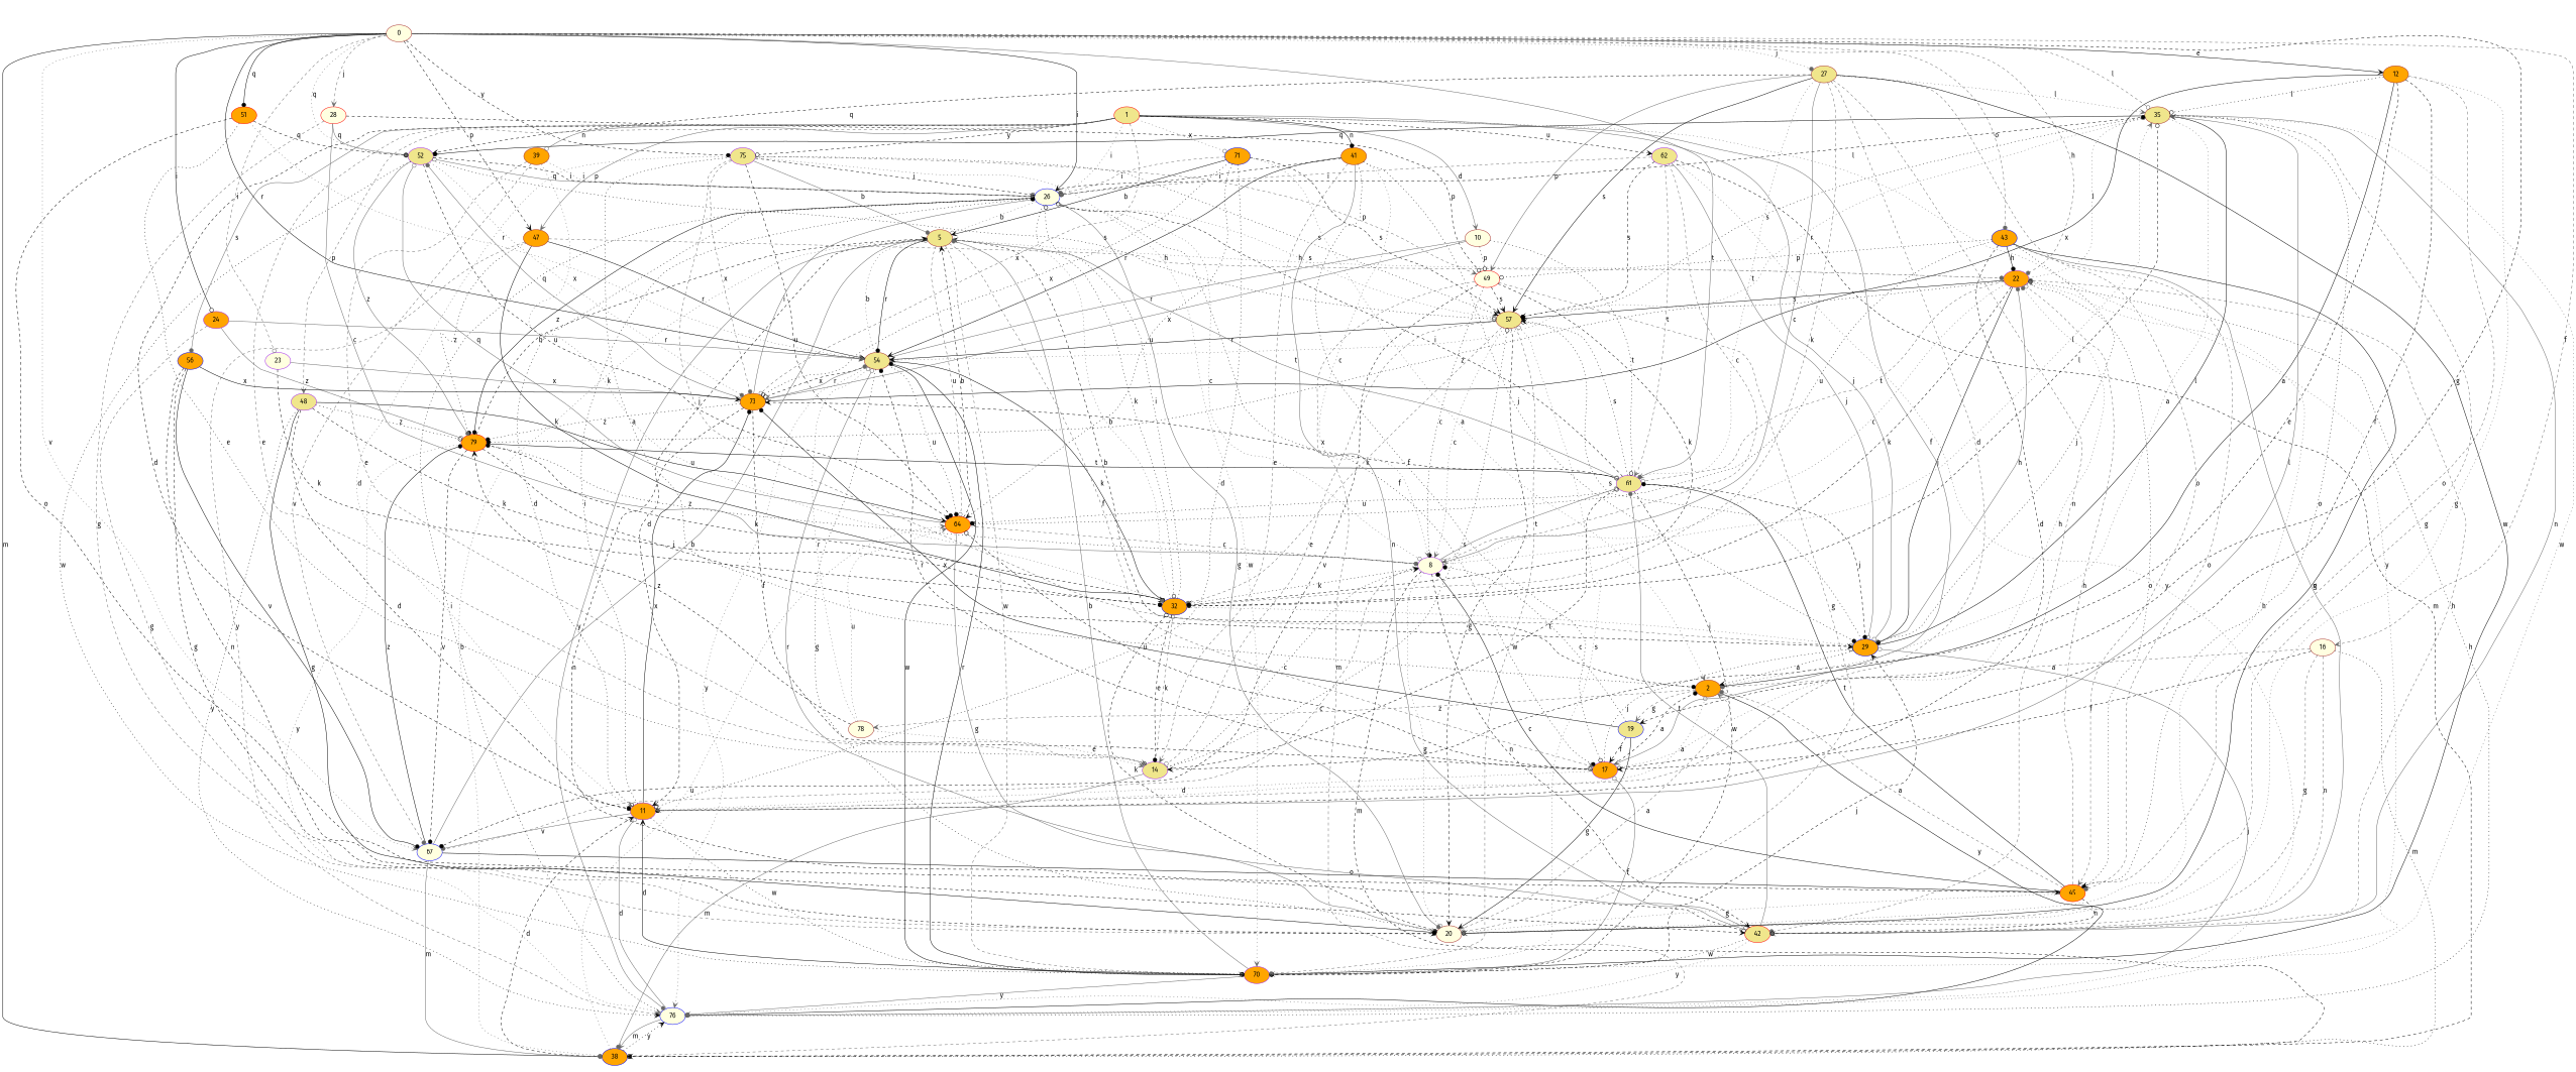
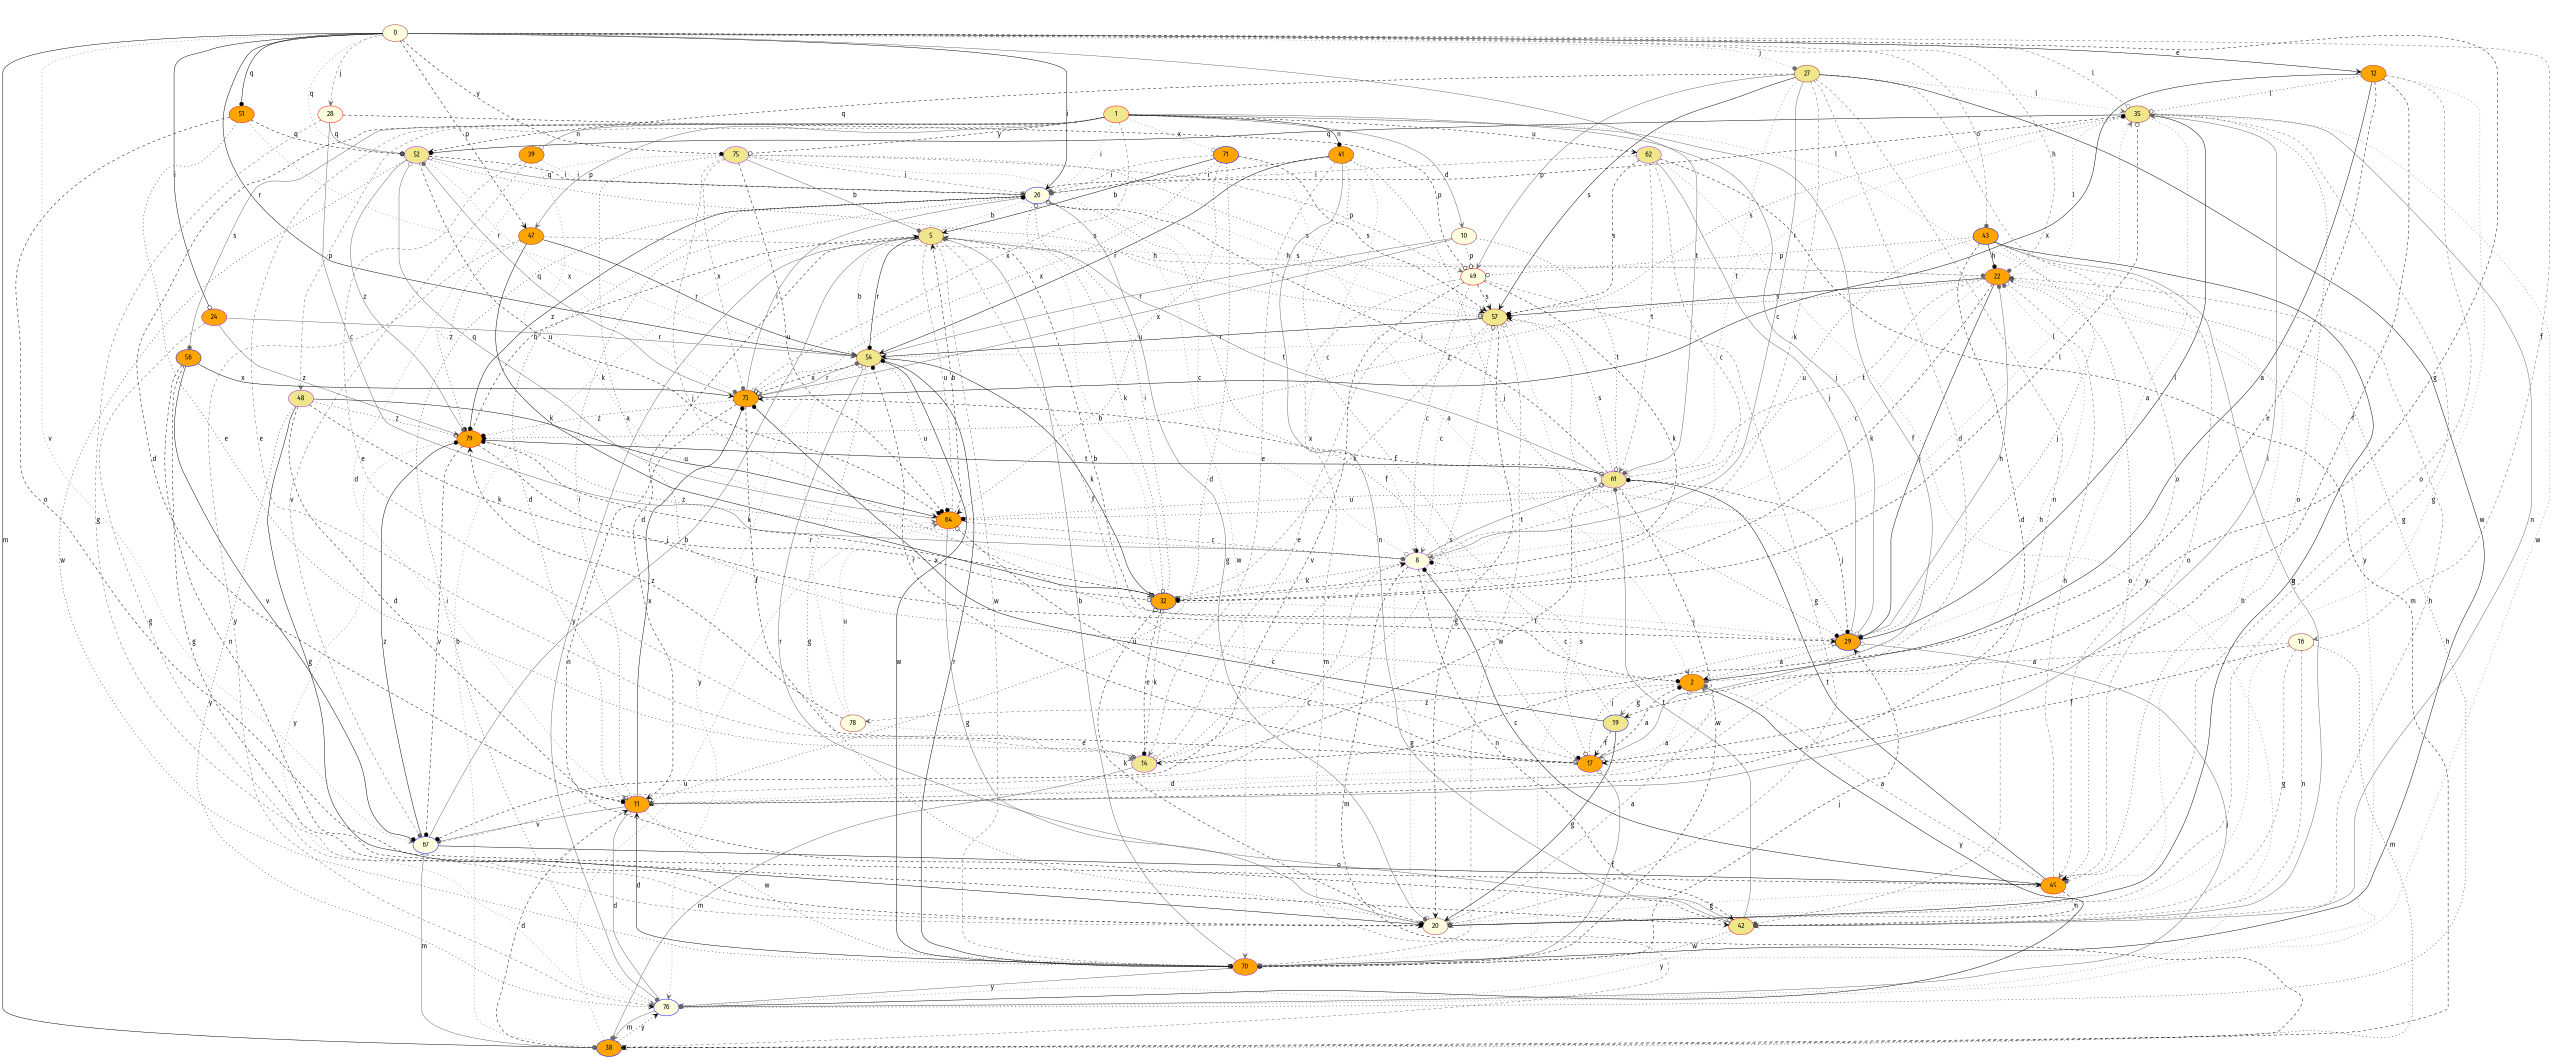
  strict digraph {
    fontname="Fira Sans"
    node [color=brown fillcolor=orange fontname="Fira Sans" style=filled]
    edge [arrowhead=vee color=black fontname="Fira Sans" style=dashed]
    0 [fillcolor=lightyellow]
    12
    16 [fillcolor=lightyellow]
    19 [color=blue fillcolor=khaki]
    22 [color=purple]
-   23 [color=purple fillcolor=lightyellow]
    24 [color=purple]
    26 [color=blue fillcolor=lightyellow]
    27 [fillcolor=khaki]
    28 [color=red fillcolor=lightyellow]
    35 [fillcolor=khaki]
    38 [color=blue]
    43 [color=blue]
    47
    51 [color=red]
    52 [color=purple fillcolor=khaki]
    54 [fillcolor=khaki]
    61 [color=purple fillcolor=khaki]
    67 [color=blue fillcolor=lightyellow]
    75 [color=purple fillcolor=khaki]
    14 [color=purple fillcolor=khaki]
    17 [color=purple]
    73
    2
    20 [fillcolor=lightyellow]
    45 [color=red]
    42 [color=red fillcolor=khaki]
    8 [color=purple fillcolor=lightyellow]
    29 [color=blue]
    32 [color=blue]
    79 [color=red]
    57 [fillcolor=khaki]
    11 [color=purple]
    5 [fillcolor=khaki]
    70 [color=purple]
    49 [color=red fillcolor=lightyellow]
    76 [color=blue fillcolor=lightyellow]
    64 [color=red]
    1 [color=red fillcolor=khaki]
    10 [fillcolor=lightyellow]
    39
    41
    48 [color=purple fillcolor=khaki]
    56 [color=blue]
    62 [color=purple fillcolor=khaki]
    71 [color=blue]
    78 [fillcolor=lightyellow]
    0 -> 12 [label=e style=solid]
    0 -> 16 [color=gray40 label=f]
    0 -> 19 [label=g]
    0 -> 22 [arrowhead=dot color=gray40 label=h]
-   0 -> 23 [arrowhead=odot color=gray40 label=i]
    0 -> 24 [arrowhead=odot label=i style=solid]
    0 -> 26 [label=i style=solid]
    0 -> 27 [arrowhead=dot color=gray40 label=j style=dotted]
    0 -> 28 [color=gray40 label=j]
    0 -> 35 [arrowhead=odot color=gray40 label=l]
    0 -> 38 [arrowhead=odot label=m style=solid]
    0 -> 43 [arrowhead=dot color=gray40 label=o]
    0 -> 47 [label=p]
    0 -> 51 [arrowhead=dot label=q style=solid]
    0 -> 52 [arrowhead=dot color=gray40 label=q style=dotted]
    0 -> 54 [label=r style=solid]
    0 -> 61 [color=gray40 label=t style=solid]
    0 -> 67 [color=gray40 label=v style=dotted]
    0 -> 75 [arrowhead=dot label=y]
    12 -> 35 [arrowhead=odot label=l style=dotted]
    12 -> 14 [label=e]
    12 -> 17 [arrowhead=odot label=f]
    12 -> 73 [arrowhead=odot label=x style=solid]
    12 -> 2 [arrowhead=odot label=a style=solid]
    12 -> 20 [color=gray40 label=g style=dotted]
    12 -> 45 [arrowhead=dot color=gray40 label=o]
    16 -> 38 [arrowhead=dot label=m style=dotted]
    16 -> 17 [label=f]
    16 -> 2 [arrowhead=dot color=gray40 label=a]
    16 -> 20 [arrowhead=dot color=gray40 label=g]
    16 -> 42 [color=gray40 label=n]
    19 -> 17 [label=f]
    19 -> 73 [arrowhead=dot label=x style=solid]
    19 -> 20 [label=g style=solid]
    19 -> 8 [arrowhead=dot label=c style=dotted]
    22 -> 35 [arrowhead=odot color=gray40 label=l style=dotted]
    22 -> 61 [arrowhead=odot color=gray40 label=t]
    22 -> 45 [label=o style=dotted]
    22 -> 8 [arrowhead=odot color=gray40 label=c style=dotted]
    22 -> 29 [arrowhead=dot label=j style=solid]
    22 -> 32 [arrowhead=dot label=k]
    22 -> 79 [arrowhead=dot label=z style=dotted]
    22 -> 57 [arrowhead=dot label=s style=solid]
-   23 -> 73 [arrowhead=odot color=gray40 label=x style=solid]
-   23 -> 32 [arrowhead=dot label=k]
    24 -> 54 [color=gray40 label=r style=solid]
    24 -> 20 [arrowhead=dot color=gray40 label=g]
-   24 -> 79 [arrowhead=odot color=gray40 label=z style=solid]
+   24 -> 79 [color=gray40 label=z style=solid]
    26 -> 35 [arrowhead=dot label=l]
    26 -> 52 [arrowhead=odot color=gray40 label=q style=solid]
    26 -> 17 [arrowhead=dot label=f style=dotted]
    26 -> 20 [arrowhead=dot color=gray40 label=g style=solid]
    26 -> 8 [arrowhead=odot color=gray40 label=c style=dotted]
    26 -> 32 [arrowhead=odot label=k style=dotted]
    26 -> 79 [arrowhead=dot label=z style=solid]
    26 -> 57 [arrowhead=odot color=gray40 label=s style=dotted]
    26 -> 11 [arrowhead=odot label=d style=dotted]
    26 -> 5 [arrowhead=odot color=gray40 label=b style=dotted]
    27 -> 35 [color=gray40 label=l style=dotted]
    27 -> 52 [label=q]
    27 -> 61 [arrowhead=dot color=gray40 label=t style=dotted]
    27 -> 45 [color=gray40 label=o]
    27 -> 42 [arrowhead=dot color=gray40 label=n]
    27 -> 8 [color=gray40 label=c style=solid]
    27 -> 32 [arrowhead=dot color=gray40 label=k]
    27 -> 57 [label=s style=solid]
    27 -> 11 [arrowhead=odot color=gray40 label=d]
    27 -> 70 [arrowhead=dot label=w style=solid]
    27 -> 49 [color=gray40 label=p style=solid]
    28 -> 52 [arrowhead=dot color=gray40 label=q style=solid]
    28 -> 20 [arrowhead=dot color=gray40 label=g]
    28 -> 8 [arrowhead=dot color=gray40 label=c style=solid]
    28 -> 49 [arrowhead=odot label=p]
    35 -> 52 [arrowhead=dot label=q style=solid]
    35 -> 54 [color=gray40 label=r style=dotted]
    35 -> 2 [arrowhead=odot color=gray40 label=a style=dotted]
    35 -> 20 [color=gray40 label=g]
    35 -> 45 [label=o style=dotted]
    35 -> 42 [arrowhead=odot color=gray40 label=n style=solid]
    35 -> 57 [label=s style=dotted]
    35 -> 70 [color=gray40 label=w style=dotted]
    38 -> 11 [label=d]
    38 -> 5 [arrowhead=dot color=gray40 label=b style=dotted]
    38 -> 76 [label=y style=dotted]
    38 -> 64 [color=gray40 label=u style=dotted]
    43 -> 22 [arrowhead=dot label=h style=solid]
    43 -> 20 [arrowhead=odot label=g style=solid]
    43 -> 45 [arrowhead=dot color=gray40 label=o]
    43 -> 42 [arrowhead=dot color=gray40 label=n style=solid]
    43 -> 29 [arrowhead=odot label=j style=dotted]
    43 -> 11 [arrowhead=dot label=d]
    43 -> 49 [arrowhead=odot label=p style=dotted]
    43 -> 64 [label=u style=dotted]
    47 -> 22 [arrowhead=dot color=gray40 label=h]
    47 -> 54 [label=r style=solid]
    47 -> 32 [label=k style=solid]
    47 -> 79 [arrowhead=dot label=z style=dotted]
    47 -> 76 [color=gray40 label=y]
    51 -> 52 [arrowhead=odot label=q]
    51 -> 54 [color=gray40 label=r style=dotted]
    51 -> 14 [arrowhead=odot label=e style=dotted]
    51 -> 45 [arrowhead=odot label=o]
    52 -> 26 [arrowhead=dot label=i]
    52 -> 73 [arrowhead=dot color=gray40 label=x style=dotted]
    52 -> 79 [arrowhead=dot color=gray40 label=z style=solid]
    52 -> 57 [arrowhead=odot label=s style=dotted]
    52 -> 70 [arrowhead=odot label=w style=dotted]
    52 -> 64 [arrowhead=dot label=u]
    54 -> 73 [arrowhead=odot label=x]
    54 -> 20 [arrowhead=dot label=g style=dotted]
    54 -> 32 [arrowhead=dot label=k style=solid]
    54 -> 5 [arrowhead=odot color=gray40 label=b style=dotted]
    54 -> 70 [arrowhead=dot label=w style=solid]
    54 -> 76 [color=gray40 label=y style=dotted]
    54 -> 64 [arrowhead=dot label=u style=dotted]
    61 -> 26 [arrowhead=odot label=i]
    61 -> 73 [label=x]
    61 -> 29 [arrowhead=dot label=j]
    61 -> 57 [arrowhead=odot label=s style=dotted]
    61 -> 70 [arrowhead=odot label=w]
    61 -> 64 [arrowhead=dot label=u style=dotted]
    67 -> 38 [arrowhead=dot color=gray40 label=m style=solid]
    67 -> 45 [label=o style=solid]
    67 -> 8 [color=gray40 label=c]
    67 -> 79 [arrowhead=dot label=z style=solid]
    67 -> 5 [color=gray40 label=b style=solid]
-   75 -> 26 [arrowhead=odot label=i]
+   75 -> 26 [arrowhead=odot color=gray40 label=i]
    75 -> 73 [arrowhead=dot color=gray40 label=x]
    75 -> 2 [arrowhead=dot label=a style=dotted]
    75 -> 29 [arrowhead=odot color=gray40 label=j]
    75 -> 57 [label=s style=dotted]
    75 -> 11 [color=gray40 label=d style=dotted]
    75 -> 5 [arrowhead=dot color=gray40 label=b style=solid]
    75 -> 70 [color=gray40 label=w style=dotted]
    75 -> 49 [color=gray40 label=p]
    75 -> 64 [arrowhead=dot label=u]
    14 -> 38 [arrowhead=dot color=gray40 label=m style=solid]
    14 -> 61 [arrowhead=odot label=t]
    14 -> 8 [label=c style=dotted]
    14 -> 32 [arrowhead=odot color=gray40 label=k]
    14 -> 57 [arrowhead=odot label=s style=dotted]
    17 -> 22 [arrowhead=dot color=gray40 label=h style=dotted]
    17 -> 54 [arrowhead=dot label=r]
    17 -> 2 [arrowhead=dot label=a]
    17 -> 29 [arrowhead=odot label=j style=dotted]
    17 -> 11 [color=gray40 label=d style=dotted]
    17 -> 64 [arrowhead=odot label=u]
    73 -> 26 [arrowhead=dot color=gray40 label=i style=solid]
    73 -> 52 [arrowhead=dot color=gray40 label=q style=solid]
    73 -> 54 [arrowhead=dot color=gray40 label=r style=solid]
    73 -> 17 [arrowhead=odot label=f]
    73 -> 42 [arrowhead=odot label=n]
    73 -> 79 [arrowhead=dot label=z style=dotted]
    2 -> 19 [color=gray40 label=g]
    2 -> 5 [label=b]
    2 -> 76 [arrowhead=dot label=y style=solid]
    2 -> 78 [color=gray40 label=z]
    20 -> 22 [color=gray40 label=h style=dotted]
    20 -> 2 [color=gray40 label=a]
    20 -> 32 [arrowhead=odot label=k]
    45 -> 22 [arrowhead=odot color=gray40 label=h]
    45 -> 61 [arrowhead=dot label=t style=solid]
    45 -> 2 [arrowhead=dot color=gray40 label=a]
    45 -> 20 [arrowhead=odot color=gray40 label=g style=dotted]
    45 -> 42 [arrowhead=odot label=n]
    45 -> 8 [arrowhead=dot label=c style=solid]
    42 -> 22 [arrowhead=dot color=gray40 label=h]
    42 -> 54 [arrowhead=odot color=gray40 label=r style=solid]
    42 -> 61 [arrowhead=dot color=gray40 label=t style=solid]
    42 -> 70 [arrowhead=dot label=w style=dotted]
    42 -> 76 [arrowhead=dot color=gray40 label=y style=dotted]
    8 -> 35 [color=gray40 label=l style=dotted]
    8 -> 38 [arrowhead=odot label=m]
    8 -> 61 [arrowhead=odot color=gray40 label=t style=solid]
    8 -> 20 [arrowhead=odot color=gray40 label=g style=dotted]
    8 -> 42 [label=n]
    8 -> 32 [label=k style=dotted]
    8 -> 79 [arrowhead=dot label=z style=dotted]
    29 -> 22 [arrowhead=dot color=gray40 label=h style=solid]
    29 -> 35 [label=l style=solid]
    29 -> 2 [label=a style=dotted]
    29 -> 57 [label=s style=dotted]
    32 -> 26 [arrowhead=odot label=i style=dotted]
    32 -> 35 [arrowhead=odot label=l]
    32 -> 14 [arrowhead=dot label=e]
    32 -> 29 [arrowhead=odot color=gray40 label=j style=dotted]
    32 -> 5 [arrowhead=odot color=gray40 label=b style=dotted]
    79 -> 61 [arrowhead=odot label=t style=solid]
    79 -> 67 [arrowhead=dot label=v]
    79 -> 29 [label=j]
    79 -> 32 [label=k]
    79 -> 5 [label=b]
    79 -> 76 [color=gray40 label=y style=dotted]
    57 -> 54 [label=r style=solid]
    57 -> 14 [arrowhead=odot color=gray40 label=e]
    57 -> 20 [label=g]
    57 -> 8 [color=gray40 label=c style=dotted]
    57 -> 32 [arrowhead=dot color=gray40 label=k]
    57 -> 70 [arrowhead=dot color=gray40 label=w]
    11 -> 26 [arrowhead=dot label=i style=dotted]
    11 -> 35 [color=gray40 label=l style=solid]
    11 -> 67 [arrowhead=dot color=gray40 label=v style=solid]
    11 -> 73 [arrowhead=dot label=x style=solid]
    11 -> 2 [arrowhead=odot color=gray40 label=a style=dotted]
    11 -> 70 [arrowhead=odot label=w style=dotted]
    5 -> 22 [arrowhead=odot color=gray40 label=h style=dotted]
    5 -> 54 [arrowhead=dot label=r style=solid]
    5 -> 61 [arrowhead=odot color=gray40 label=t style=solid]
    5 -> 17 [color=gray40 label=f]
    5 -> 11 [label=d]
    5 -> 70 [color=gray40 label=w]
    5 -> 76 [arrowhead=dot color=gray40 label=y style=solid]
    5 -> 64 [arrowhead=odot color=gray40 label=u]
    70 -> 54 [arrowhead=dot label=r style=solid]
    70 -> 17 [arrowhead=odot color=gray40 label=f style=solid]
    70 -> 29 [label=j]
    70 -> 57 [arrowhead=odot color=gray40 label=s style=dotted]
    70 -> 11 [label=d style=solid]
    70 -> 5 [arrowhead=dot color=gray40 label=b style=solid]
    70 -> 76 [color=gray40 label=y style=solid]
    49 -> 38 [arrowhead=dot color=gray40 label=m]
    49 -> 67 [arrowhead=dot label=v]
    49 -> 20 [arrowhead=odot color=gray40 label=g]
    49 -> 8 [arrowhead=dot label=c style=dotted]
    49 -> 32 [arrowhead=dot label=k]
    49 -> 57 [label=s]
    76 -> 22 [arrowhead=odot label=h style=dotted]
    76 -> 26 [arrowhead=dot label=i style=dotted]
    76 -> 38 [color=gray40 label=m style=solid]
    76 -> 29 [arrowhead=odot color=gray40 label=j style=solid]
    76 -> 11 [arrowhead=odot color=gray40 label=d style=solid]
    64 -> 52 [arrowhead=odot color=gray40 label=q style=solid]
    64 -> 20 [color=gray40 label=g style=solid]
    64 -> 8 [arrowhead=odot color=gray40 label=c]
    64 -> 5 [label=b]
    1 -> 26 [arrowhead=dot color=gray40 label=i style=dotted]
    1 -> 47 [color=gray40 label=p style=solid]
    1 -> 75 [arrowhead=odot label=y]
    1 -> 14 [color=gray40 label=e]
    1 -> 17 [color=gray40 label=f style=solid]
    1 -> 73 [arrowhead=odot color=gray40 label=x]
    1 -> 29 [arrowhead=odot color=gray40 label=j style=solid]
    1 -> 11 [arrowhead=dot label=d]
    1 -> 76 [arrowhead=odot color=gray40 label=y style=dotted]
    1 -> 10 [color=gray40 label=d style=solid]
    1 -> 39 [arrowhead=odot color=gray40 label=n style=solid]
    1 -> 41 [arrowhead=dot label=n style=solid]
    1 -> 48 [color=gray40 label=p]
    1 -> 56 [arrowhead=dot color=gray40 label=s style=solid]
    1 -> 62 [label=u]
    1 -> 71 [arrowhead=odot color=gray40 label=x style=dotted]
    10 -> 54 [arrowhead=odot color=gray40 label=r style=solid]
    10 -> 61 [arrowhead=odot label=t style=dotted]
    10 -> 73 [color=gray40 label=x style=solid]
    10 -> 49 [arrowhead=odot label=p style=dotted]
    39 -> 26 [color=gray40 label=i style=dotted]
    39 -> 67 [arrowhead=dot color=gray40 label=v]
    39 -> 14 [arrowhead=odot color=gray40 label=e]
    39 -> 32 [arrowhead=dot color=gray40 label=k style=dotted]
    41 -> 26 [arrowhead=dot label=i]
    41 -> 54 [label=r style=solid]
    41 -> 14 [color=gray40 label=e]
    41 -> 17 [arrowhead=odot label=f style=dotted]
    41 -> 42 [arrowhead=odot color=gray40 label=n style=solid]
    41 -> 8 [color=gray40 label=c style=dotted]
    41 -> 29 [arrowhead=dot label=j style=dotted]
    48 -> 20 [arrowhead=dot label=g style=solid]
    48 -> 32 [arrowhead=odot label=k]
    48 -> 79 [arrowhead=odot label=z style=dotted]
    48 -> 11 [arrowhead=odot label=d]
    48 -> 76 [label=y style=dotted]
    48 -> 64 [label=u style=solid]
    56 -> 67 [arrowhead=dot label=v style=solid]
    56 -> 73 [label=x style=solid]
    56 -> 20 [label=g]
    56 -> 42 [label=n]
    62 -> 26 [arrowhead=dot color=gray40 label=i]
    62 -> 38 [label=m]
    62 -> 61 [color=gray40 label=t]
    62 -> 8 [arrowhead=odot color=gray40 label=c]
    62 -> 29 [arrowhead=odot color=gray40 label=j style=solid]
    62 -> 57 [arrowhead=dot label=s]
    62 -> 76 [arrowhead=dot color=gray40 label=y style=dotted]
    71 -> 26 [arrowhead=odot color=gray40 label=i]
    71 -> 73 [arrowhead=odot label=x style=dotted]
    71 -> 2 [color=gray40 label=a style=dotted]
    71 -> 57 [label=s]
    71 -> 11 [arrowhead=odot label=d style=dotted]
    71 -> 5 [label=b style=solid]
    71 -> 64 [label=u style=dotted]
    78 -> 54 [arrowhead=odot color=gray40 label=r style=dotted]
    78 -> 14 [color=gray40 label=e style=dotted]
    78 -> 79 [label=z]
    78 -> 64 [color=gray40 label=u style=dotted]
  }
